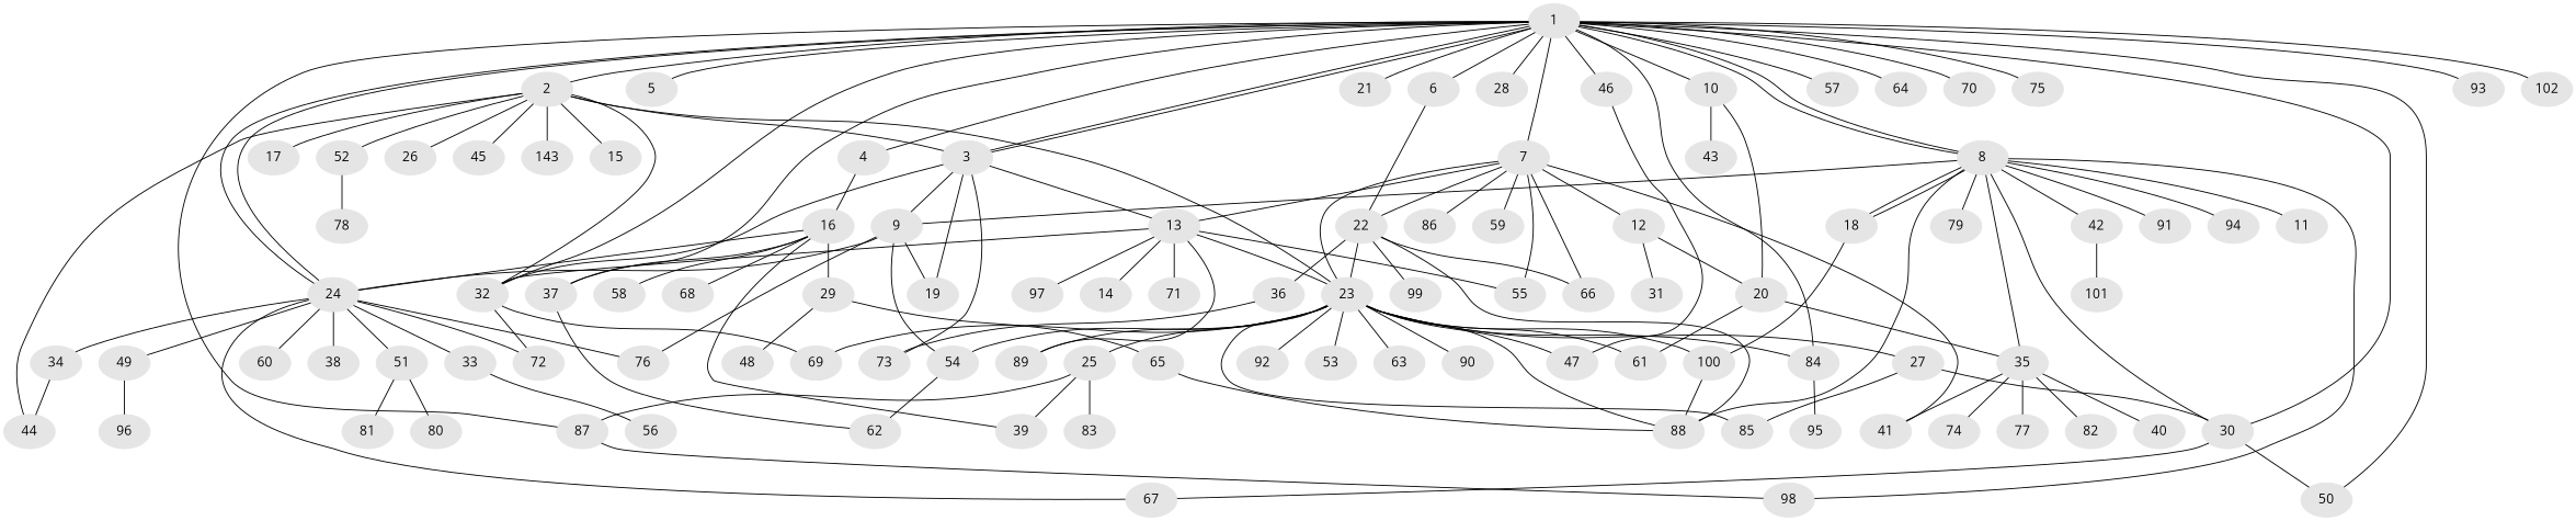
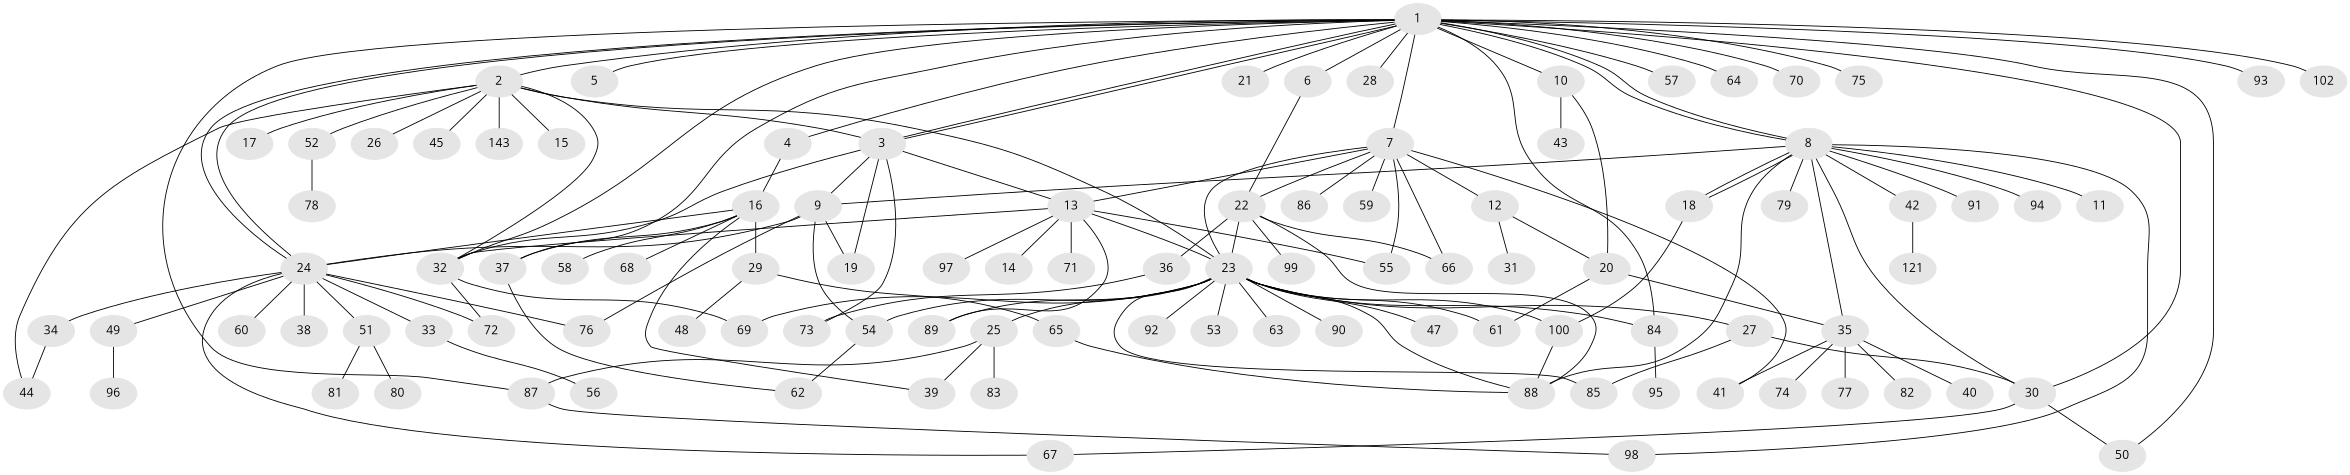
  graph {
    fontname="Open Sans"
    node [color=gray90 fontname="Open Sans" style=filled]
    edge [fontname="Open Sans"]
    1
    2
    3
    4
    5
    6
    7
    8
    10
    21
    24
    28
    30
    32
    37
-   46
    50
    57
    64
    70
    75
    84
    87
    93
    102
    15
    17
    23
    26
    44
    45
    52
    n33 [label=143]
    9
    13
    19
    73
    16
    22
    12
    41
    55
    59
    66
    86
    11
    18
    35
    42
    79
    88
    91
    94
    98
    20
    43
    76
    33
    34
    38
    49
    51
    60
    67
    72
    69
    62
    47
    95
    54
    89
    100
    61
    25
    27
    53
    63
    85
    90
    92
    78
    14
    71
    97
    29
    39
    58
    68
    36
    99
    31
    40
    74
    77
    82
-   101
+   101 [label=121]
    48
    65
    83
    56
    96
    80
    81
    1 -- 2
    1 -- 3
    1 -- 3
    1 -- 4
    1 -- 5
    1 -- 6
    1 -- 7
    1 -- 8
    1 -- 8
    1 -- 10
    1 -- 21
    1 -- 24
    1 -- 24
    1 -- 28
    1 -- 30
    1 -- 32
    1 -- 37
-   1 -- 46
    1 -- 50
    1 -- 57
    1 -- 64
    1 -- 70
    1 -- 75
    1 -- 84
    1 -- 87
    1 -- 93
    1 -- 102
    2 -- 3
    2 -- 32
    2 -- 15
    2 -- 17
    2 -- 23
    2 -- 26
    2 -- 44
    2 -- 45
    2 -- 52
    2 -- n33
    3 -- 32
    3 -- 9
    3 -- 13
    3 -- 19
    3 -- 73
    4 -- 16
    6 -- 22
    7 -- 23
    7 -- 13
    7 -- 22
    7 -- 12
    7 -- 41
    7 -- 55
    7 -- 59
    7 -- 66
    7 -- 86
    8 -- 30
    8 -- 9
    8 -- 11
    8 -- 18
    8 -- 18
    8 -- 35
    8 -- 42
    8 -- 79
    8 -- 88
    8 -- 91
    8 -- 94
    8 -- 98
    10 -- 20
    10 -- 43
    24 -- 76
    24 -- 33
    24 -- 34
    24 -- 38
    24 -- 49
    24 -- 51
    24 -- 60
    24 -- 67
    24 -- 72
    30 -- 50
    30 -- 67
    32 -- 72
    32 -- 69
    37 -- 62
-   46 -- 47
    84 -- 95
    87 -- 98
    23 -- 84
    23 -- 88
    23 -- 69
    23 -- 47
    23 -- 54
    23 -- 89
    23 -- 100
    23 -- 61
    23 -- 25
    23 -- 27
    23 -- 53
    23 -- 63
    23 -- 85
    23 -- 90
    23 -- 92
    52 -- 78
    9 -- 24
    9 -- 19
    9 -- 76
    9 -- 54
    13 -- 32
    13 -- 23
    13 -- 55
    13 -- 89
    13 -- 14
    13 -- 71
    13 -- 97
    16 -- 24
    16 -- 37
    16 -- 29
    16 -- 39
    16 -- 58
    16 -- 68
    22 -- 23
    22 -- 66
    22 -- 88
    22 -- 36
    22 -- 99
    12 -- 20
    12 -- 31
    18 -- 100
    35 -- 41
    35 -- 40
    35 -- 74
    35 -- 77
    35 -- 82
    42 -- 101
    20 -- 35
    20 -- 61
    33 -- 56
    34 -- 44
    49 -- 96
    51 -- 80
    51 -- 81
    54 -- 62
    100 -- 88
    25 -- 87
    25 -- 39
    25 -- 83
    27 -- 30
    27 -- 85
    29 -- 48
    29 -- 65
    36 -- 73
    65 -- 88
  }
